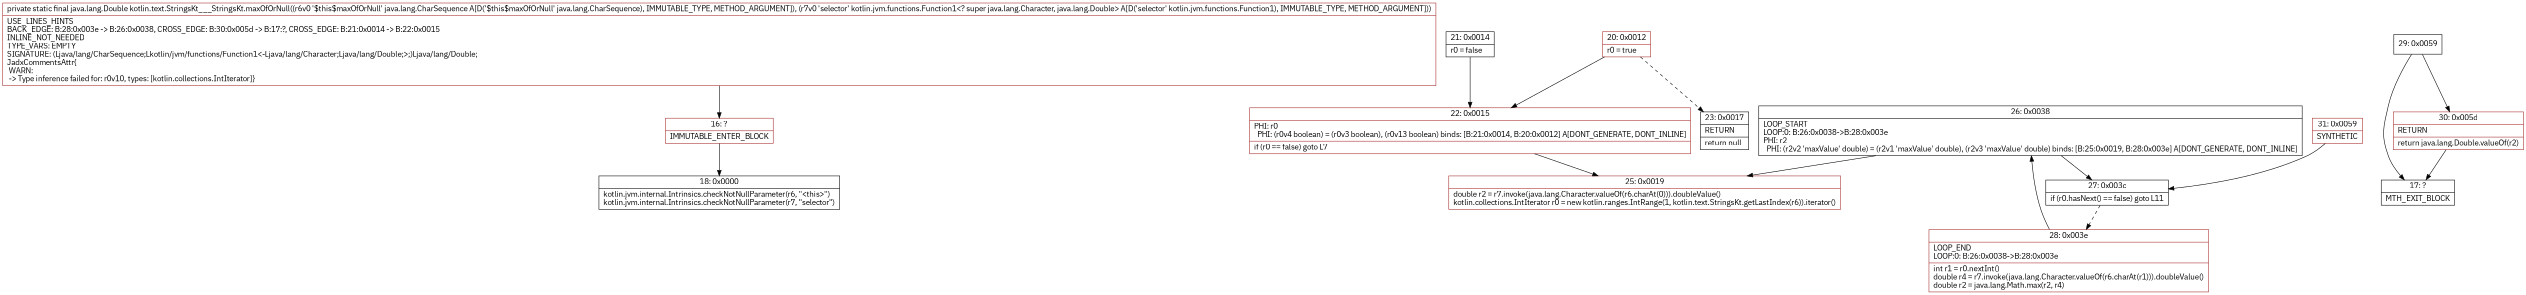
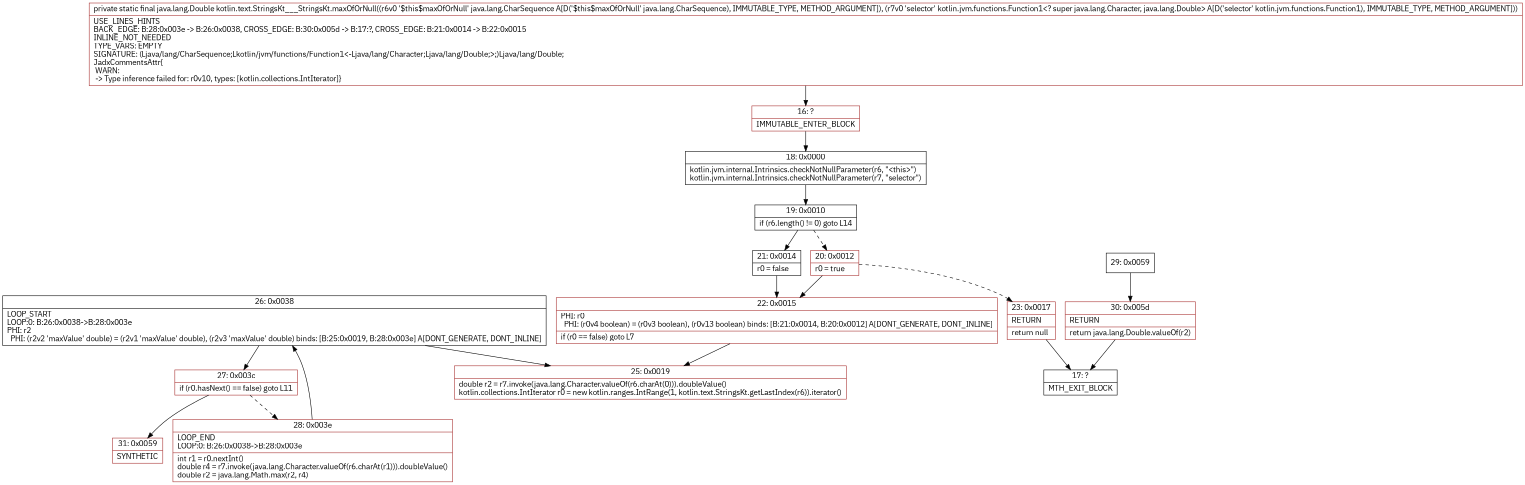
  digraph {
    fontname="IBM Plex Sans"
    node [color=brown fontname="IBM Plex Sans" shape=record]
    edge [fontname="IBM Plex Sans"]
    n1 [label="{16\:\ ?|IMMUTABLE_ENTER_BLOCK\l}"]
    n2 [color=black label="{18\:\ 0x0000|kotlin.jvm.internal.Intrinsics.checkNotNullParameter(r6, \"\<this\>\")\lkotlin.jvm.internal.Intrinsics.checkNotNullParameter(r7, \"selector\")\l}"]
+   n3 [color=black label="{19\:\ 0x0010|if (r6.length() != 0) goto L14\l}"]
    n4 [label="{20\:\ 0x0012|r0 = true\l}"]
    n5 [color=black label="{21\:\ 0x0014|r0 = false\l}"]
    n6 [label="{22\:\ 0x0015|PHI: r0 \l  PHI: (r0v4 boolean) = (r0v3 boolean), (r0v13 boolean) binds: [B:21:0x0014, B:20:0x0012] A[DONT_GENERATE, DONT_INLINE]\l|if (r0 == false) goto L7\l}"]
-   n7 [color=black label="{23\:\ 0x0017|RETURN\l|return null\l}"]
+   n7 [label="{23\:\ 0x0017|RETURN\l|return null\l}"]
    n8 [label="{25\:\ 0x0019|double r2 = r7.invoke(java.lang.Character.valueOf(r6.charAt(0))).doubleValue()\lkotlin.collections.IntIterator r0 = new kotlin.ranges.IntRange(1, kotlin.text.StringsKt.getLastIndex(r6)).iterator()\l}"]
    n9 [color=black label="{17\:\ ?|MTH_EXIT_BLOCK\l}"]
    n10 [color=black label="{26\:\ 0x0038|LOOP_START\lLOOP:0: B:26:0x0038\-\>B:28:0x003e\lPHI: r2 \l  PHI: (r2v2 'maxValue' double) = (r2v1 'maxValue' double), (r2v3 'maxValue' double) binds: [B:25:0x0019, B:28:0x003e] A[DONT_GENERATE, DONT_INLINE]\l}"]
-   n11 [color=black label="{27\:\ 0x003c|if (r0.hasNext() == false) goto L11\l}"]
+   n11 [label="{27\:\ 0x003c|if (r0.hasNext() == false) goto L11\l}"]
    n12 [label="{28\:\ 0x003e|LOOP_END\lLOOP:0: B:26:0x0038\-\>B:28:0x003e\l|int r1 = r0.nextInt()\ldouble r4 = r7.invoke(java.lang.Character.valueOf(r6.charAt(r1))).doubleValue()\ldouble r2 = java.lang.Math.max(r2, r4)\l}"]
    n13 [label="{31\:\ 0x0059|SYNTHETIC\l}"]
    n14 [color=black label="{29\:\ 0x0059}"]
    n15 [label="{30\:\ 0x005d|RETURN\l|return java.lang.Double.valueOf(r2)\l}"]
    n16 [label="{private static final java.lang.Double kotlin.text.StringsKt___StringsKt.maxOfOrNull((r6v0 '$this$maxOfOrNull' java.lang.CharSequence A[D('$this$maxOfOrNull' java.lang.CharSequence), IMMUTABLE_TYPE, METHOD_ARGUMENT]), (r7v0 'selector' kotlin.jvm.functions.Function1\<? super java.lang.Character, java.lang.Double\> A[D('selector' kotlin.jvm.functions.Function1), IMMUTABLE_TYPE, METHOD_ARGUMENT]))  | USE_LINES_HINTS\lBACK_EDGE: B:28:0x003e \-\> B:26:0x0038, CROSS_EDGE: B:30:0x005d \-\> B:17:?, CROSS_EDGE: B:21:0x0014 \-\> B:22:0x0015\lINLINE_NOT_NEEDED\lTYPE_VARS: EMPTY\lSIGNATURE: (Ljava\/lang\/CharSequence;Lkotlin\/jvm\/functions\/Function1\<\-Ljava\/lang\/Character;Ljava\/lang\/Double;\>;)Ljava\/lang\/Double;\lJadxCommentsAttr\{\l WARN: \l \-\> Type inference failed for: r0v10, types: [kotlin.collections.IntIterator]\}\l}"]
    n1 -> n2
+   n2 -> n3
+   n3 -> n4 [style=dashed]
+   n3 -> n5
    n4 -> n6
    n4 -> n7 [style=dashed]
    n5 -> n6
    n6 -> n8
-   n14 -> n9
+   n7 -> n9
    n10 -> n8
    n10 -> n11
    n11 -> n12 [style=dashed]
-   n13 -> n11
+   n11 -> n13
    n12 -> n10
    n14 -> n15
    n15 -> n9
    n16 -> n1
  }
